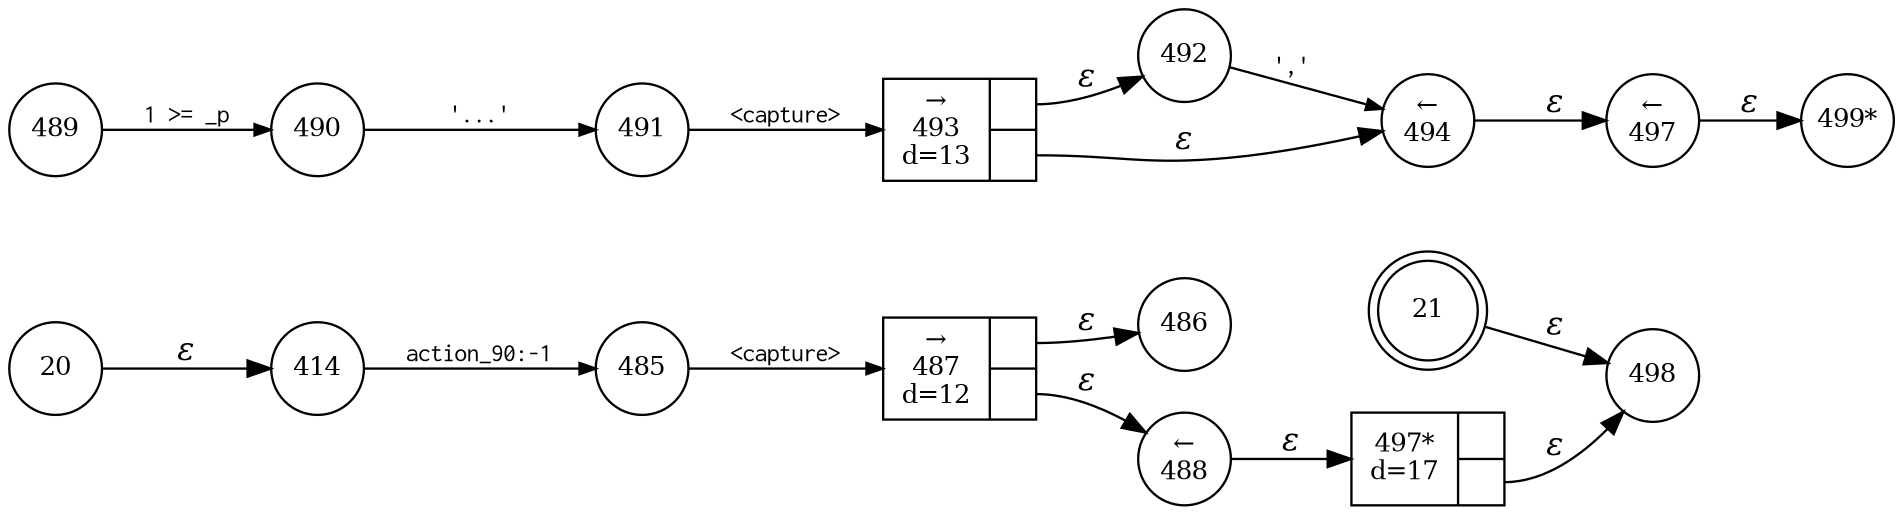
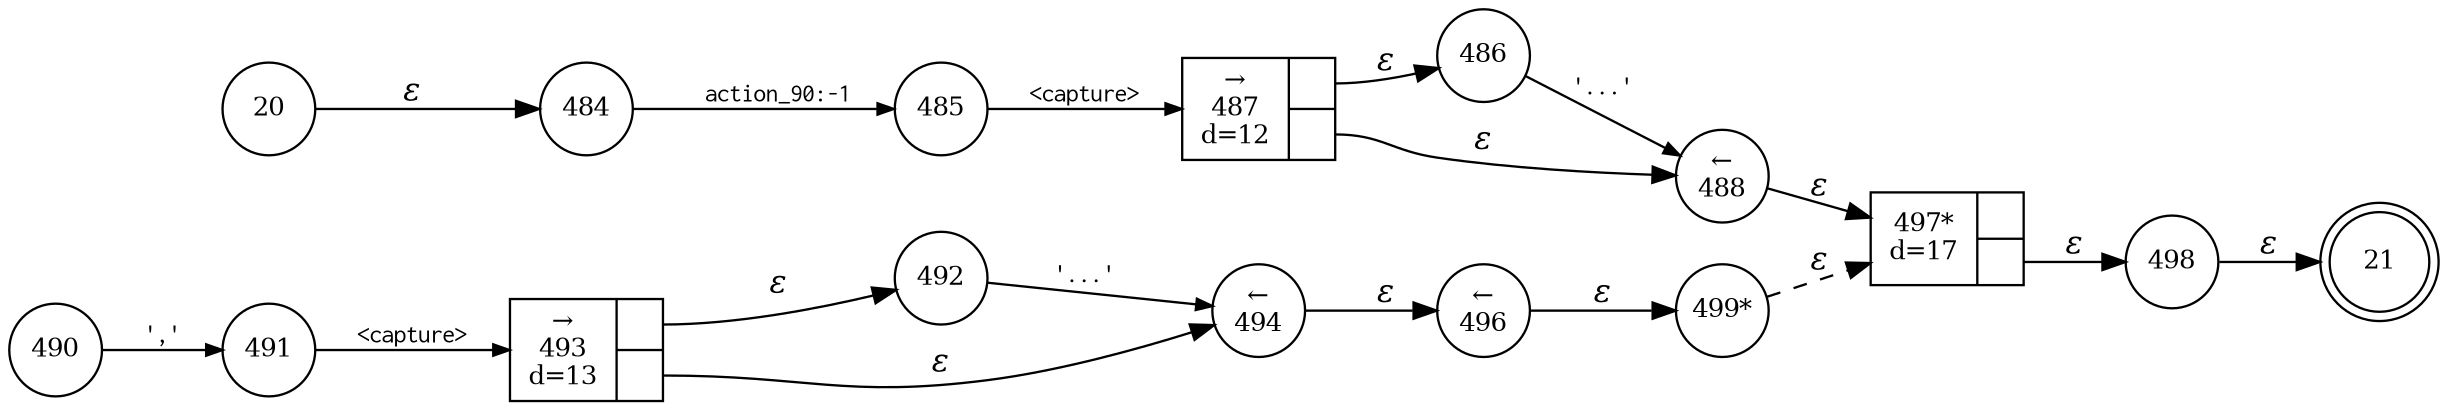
  digraph {
    rankdir=LR
    node [fixedsize=true fontsize=11 shape=circle peripheries=1]
    edge [fontname="Times-Italic"]
    n1 [label=21 shape=doublecircle width=.6 peripheries=""]
-   n2 [label=414 width=.55]
+   n2 [label=484 width=.55]
    n3 [label=485 width=.55]
    n4 [fixedsize=false label="{&rarr;\n487\nd=12|{<p0>|<p1>}}" shape=record]
    n5 [label=486 width=.55]
    n6 [label="&larr;\n488" width=.55]
    n7 [fixedsize=false label="{497*\nd=17|{<p0>|<p1>}}" shape=record]
    n8 [label=498 width=.55]
-   n9 [label=489 width=.55]
    n10 [label=490 width=.55]
    n11 [label=491 width=.55]
    n12 [fixedsize=false label="{&rarr;\n493\nd=13|{<p0>|<p1>}}" shape=record]
    n13 [label=492 width=.55]
    n14 [label="&larr;\n494" width=.55]
-   n15 [label="&larr;\n497" width=.55]
+   n15 [label="&larr;\n496" width=.55]
    n16 [label="499*" width=.55]
    n17 [label=20 width=.55]
    n2 -> n3 [arrowhead=normal arrowsize=.7 fontname=Courier fontsize=11 label="action_90:-1"]
    n3 -> n4 [arrowhead=normal arrowsize=.7 fontname=Courier fontsize=11 label="<capture>"]
    n4 -> n5 [label="&epsilon;" tailport=p0]
    n4 -> n6 [label="&epsilon;" tailport=p1]
+   n5 -> n6 [arrowhead=normal arrowsize=.7 fontname=Courier fontsize=11 label="'...'"]
    n6 -> n7 [label="&epsilon;"]
    n7 -> n8 [label="&epsilon;" tailport=p1]
-   n1 -> n8 [label="&epsilon;"]
-   n9 -> n10 [arrowhead=normal arrowsize=.7 fontname=Courier fontsize=11 label="1 >= _p"]
-   n10 -> n11 [arrowhead=normal arrowsize=.7 fontname=Courier fontsize=11 label="'...'"]
+   n8 -> n1 [label="&epsilon;"]
+   n10 -> n11 [arrowhead=normal arrowsize=.7 fontname=Courier fontsize=11 label="','"]
    n11 -> n12 [arrowhead=normal arrowsize=.7 fontname=Courier fontsize=11 label="<capture>"]
    n12 -> n13 [label="&epsilon;" tailport=p0]
    n12 -> n14 [label="&epsilon;" tailport=p1]
-   n13 -> n14 [arrowhead=normal arrowsize=.7 fontname=Courier fontsize=11 label="','"]
+   n13 -> n14 [arrowhead=normal arrowsize=.7 fontname=Courier fontsize=11 label="'...'"]
    n14 -> n15 [label="&epsilon;"]
    n15 -> n16 [label="&epsilon;"]
+   n16 -> n7 [label="&epsilon;" style=dashed]
    n17 -> n2 [label="&epsilon;"]
  }
